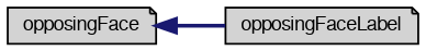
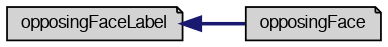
  digraph {
    rankdir=LR
    node [color=black fillcolor=lightgrey fontname=FreeSans fontsize=10 shape=note style=filled]
    n1 [fontcolor=black height=0.2 label=opposingFace width=0.4]
    n2 [height=0.2 label=opposingFaceLabel width=0.4]
-   n1 -> n2 [color=midnightblue dir=back fontname=FreeSans fontsize=10 labelfontname=FreeSans labelfontsize=10 style=bold]
+   n2 -> n1 [color=midnightblue dir=back fontname=FreeSans fontsize=10 labelfontname=FreeSans labelfontsize=10 style=bold]
  }
